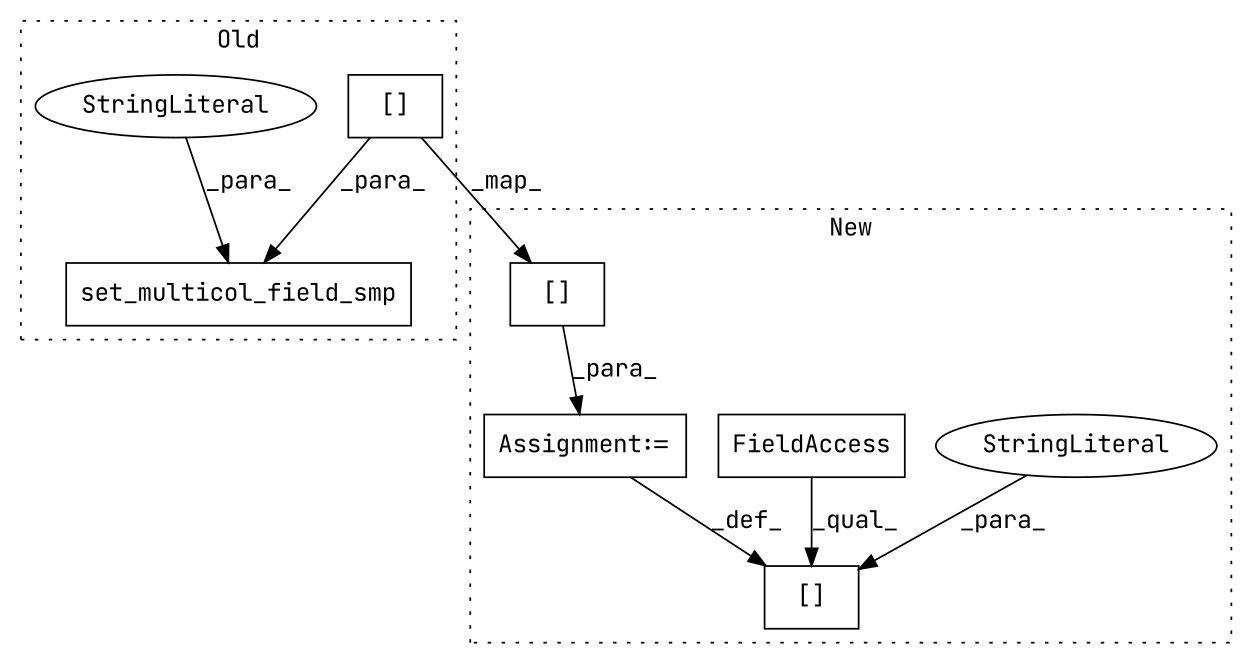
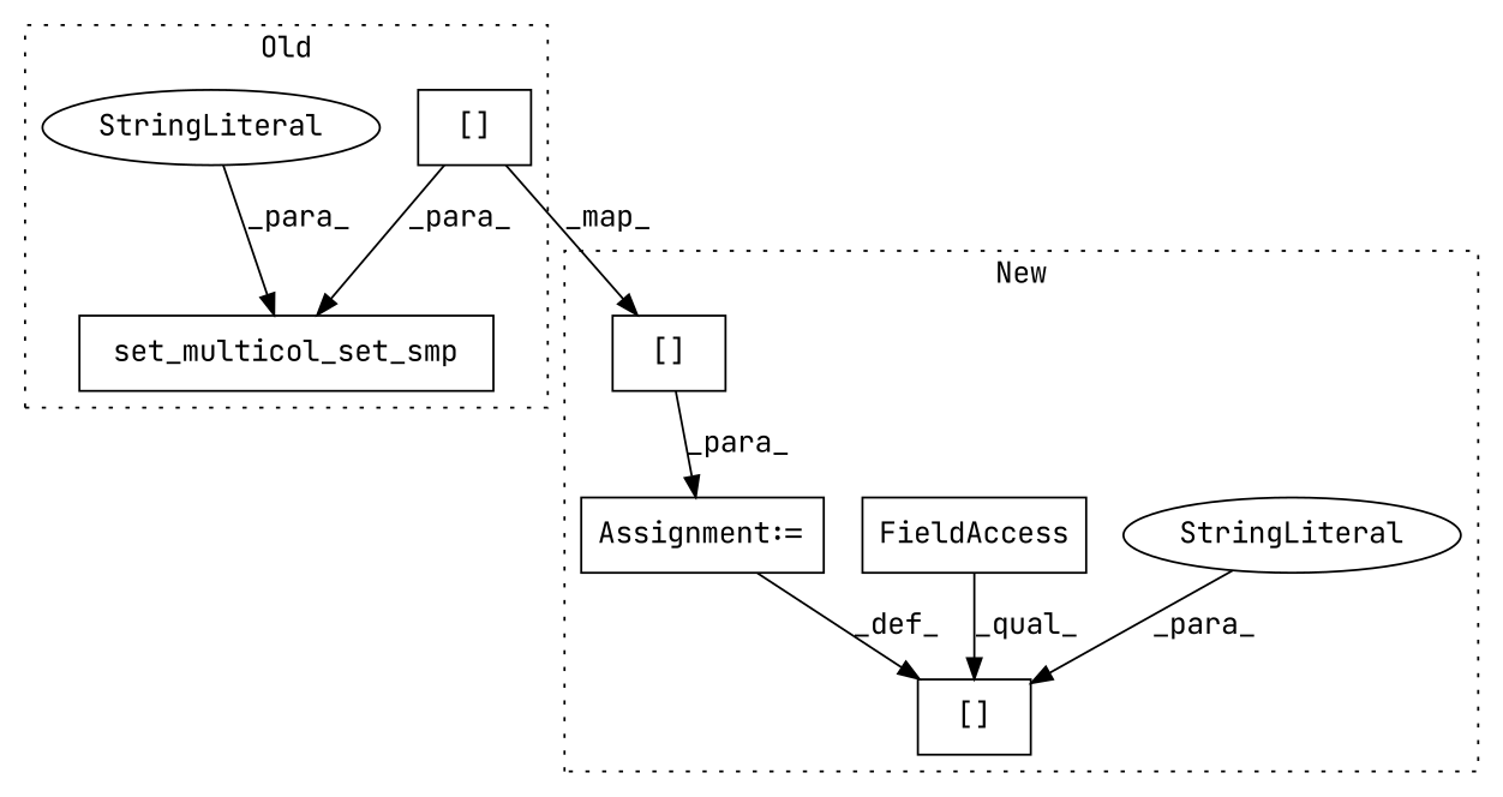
  digraph {
    fontname="JetBrains Mono"
    node [a=2 l=11 shape=box fontname="JetBrains Mono"]
    edge [fontname="JetBrains Mono"]
-   n1 [a=32 l="23,1" label=set_multicol_field_smp s="1532,1631"]
+   n1 [a=32 l="23,1" label=set_multicol_set_smp s="1532,1631"]
    n2 [a=45 label=StringLiteral s=1555 shape=ellipse]
    n3 [l="16,2" label="[]" s="1567,1629"]
    n4 [l="11,1" label="[]" s="1526,1548"]
    n5 [a=45 label=StringLiteral s=1537 shape=ellipse]
    n6 [a=22 l=10 label=FieldAccess s=1526]
    n7 [a=7 l=1 label="Assignment:=" s=1549]
    n8 [l="16,2" label="[]" s="1550,1612"]
    subgraph cluster_1 {
      label=Old
      style=dotted
      n1
      n2
      n3
    }
    subgraph cluster_2 {
      label=New
      style=dotted
      n4
      n5
      n6
      n7
      n8
    }
    n2 -> n1 [label=_para_]
    n3 -> n1 [label=_para_]
    n3 -> n8 [label=_map_]
    n5 -> n4 [label=_para_]
    n6 -> n4 [label=_qual_]
    n7 -> n4 [label=_def_]
    n8 -> n7 [label=_para_]
  }
